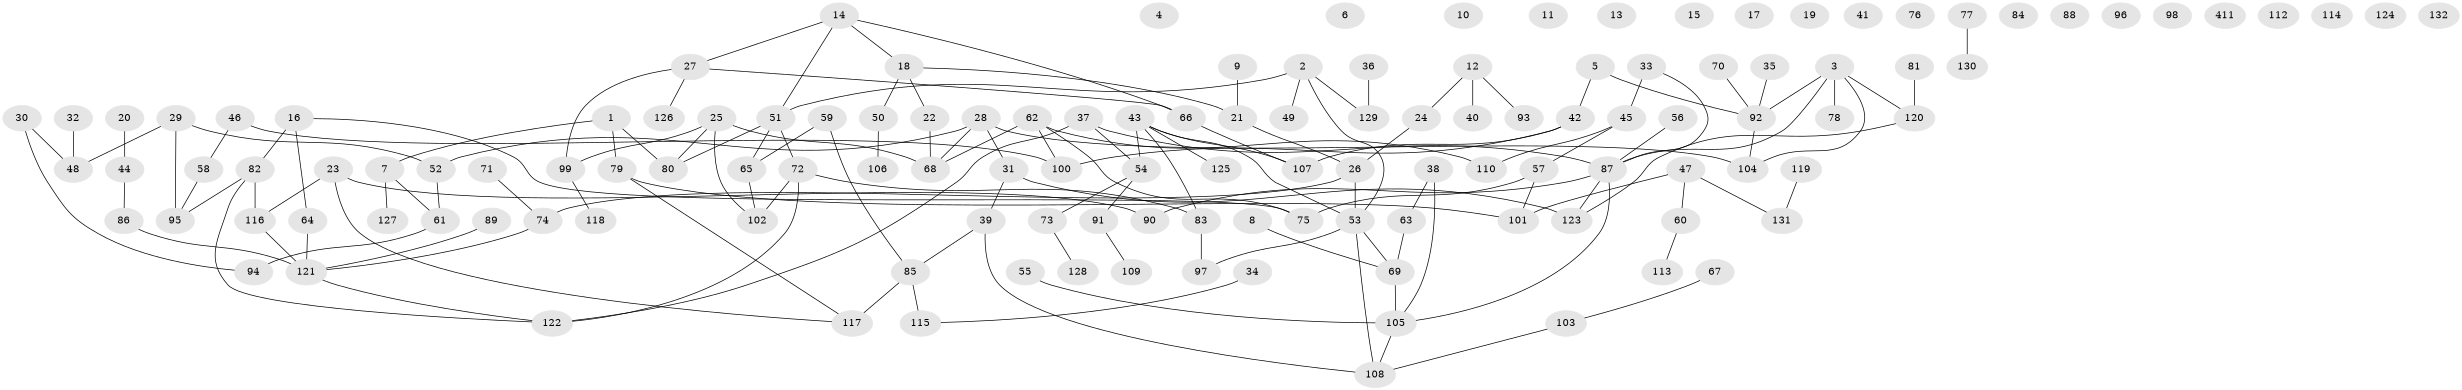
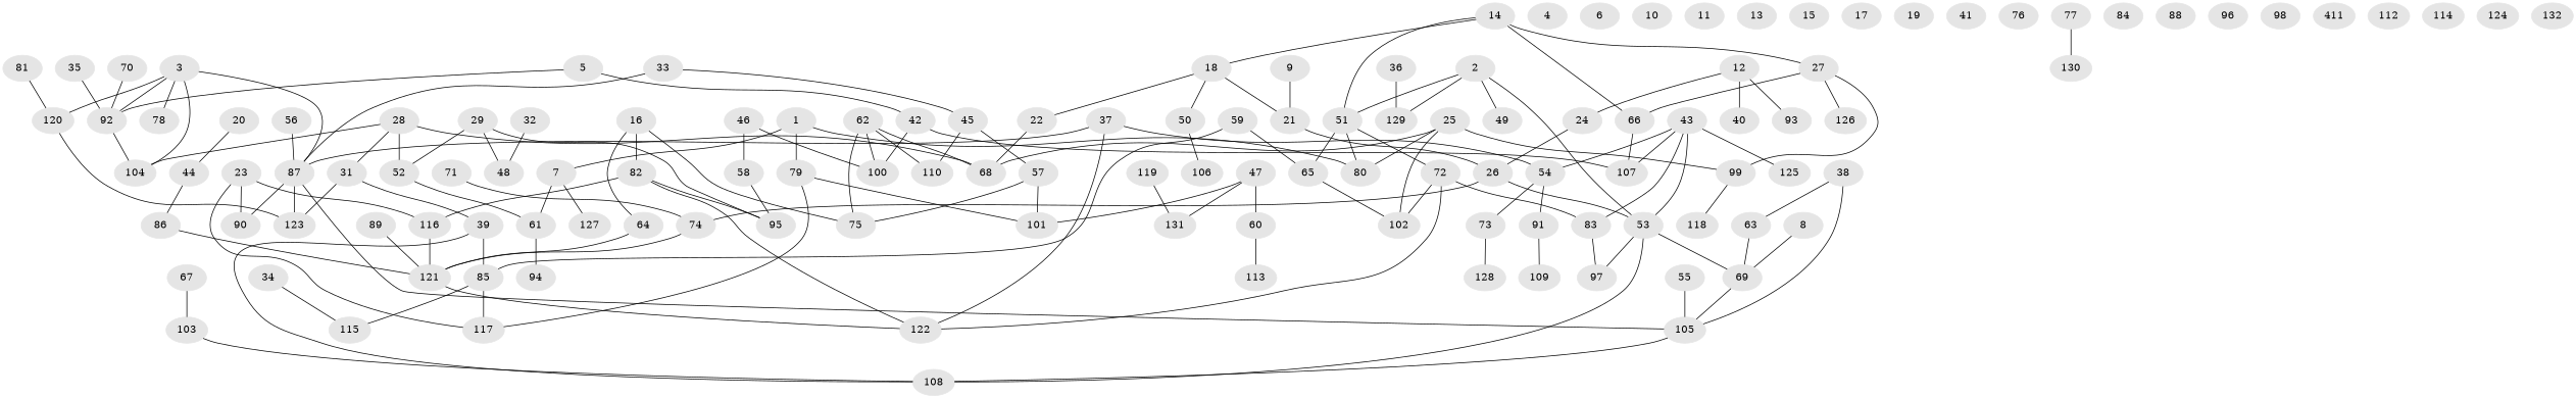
  graph {
    node [color=gray90 style=filled]
    1
    7
    79
    80
    61
    127
    117
    101
    2
    49
    51
    53
    129
    65
    72
    69
    108
    97
    3
    78
    87
    92
    104
    120
    90
    123
    105
    4
    5
    42
    100
    107
    6
    94
    8
    9
    21
    26
    10
    11
    12
    24
    40
    93
    13
    14
    18
    27
    66
    22
    50
    99
    126
    15
    16
    64
    75
    82
    121
    116
    95
    122
    17
    68
    106
    19
    20
    44
    86
    74
    23
    25
    102
    118
    28
    31
    52
    39
    29
    48
-   30
    85
    32
    33
    45
    57
    110
    34
    115
    35
    36
    37
    54
    73
    91
    38
    63
    41
    43
    83
    125
    46
    58
    47
    60
    131
    113
    128
    109
    55
    56
    59
    62
    67
    103
    70
    71
    76
    77
    130
    81
    84
    88
    89
    96
    98
    n127 [label=411]
    112
    114
    119
    124
    132
    1 -- 7
    1 -- 79
    1 -- 80
    7 -- 61
    7 -- 127
    79 -- 117
    79 -- 101
    61 -- 94
    2 -- 49
    2 -- 51
    2 -- 53
    2 -- 129
    51 -- 80
    51 -- 65
    51 -- 72
    53 -- 69
    53 -- 108
    53 -- 97
    65 -- 102
    72 -- 122
    72 -- 102
    72 -- 83
    69 -- 105
    3 -- 78
    3 -- 87
    3 -- 92
    3 -- 104
    3 -- 120
    87 -- 90
    87 -- 123
    87 -- 105
    92 -- 104
    120 -- 123
    105 -- 108
    5 -- 92
    5 -- 42
    42 -- 100
    42 -- 107
    8 -- 69
    9 -- 21
    21 -- 26
    26 -- 53
    26 -- 74
    12 -- 24
    12 -- 40
    12 -- 93
    24 -- 26
    14 -- 51
    14 -- 18
    14 -- 27
    14 -- 66
    18 -- 21
    18 -- 22
    18 -- 50
    27 -- 66
    27 -- 99
    27 -- 126
    66 -- 107
    22 -- 68
    50 -- 106
    99 -- 118
    16 -- 64
    16 -- 75
    16 -- 82
    64 -- 121
    82 -- 116
    82 -- 95
    82 -- 122
    121 -- 122
    116 -- 121
    20 -- 44
    44 -- 86
    86 -- 121
    74 -- 121
    23 -- 117
    23 -- 90
    23 -- 116
    25 -- 80
    25 -- 99
    25 -- 68
    25 -- 102
    28 -- 104
    28 -- 68
    28 -- 31
    28 -- 52
    31 -- 123
    31 -- 39
    52 -- 61
    39 -- 108
    39 -- 85
    29 -- 95
    29 -- 52
    29 -- 48
-   30 -- 94
-   30 -- 48
    85 -- 117
    85 -- 115
    32 -- 48
    33 -- 87
    33 -- 45
    45 -- 57
    45 -- 110
    57 -- 101
    57 -- 75
    34 -- 115
    35 -- 92
    36 -- 129
    37 -- 87
    37 -- 122
    37 -- 54
    54 -- 73
    54 -- 91
    73 -- 128
    91 -- 109
    38 -- 105
    38 -- 63
    63 -- 69
    43 -- 53
    43 -- 107
    43 -- 54
    43 -- 83
    43 -- 125
    83 -- 97
    46 -- 100
    46 -- 58
    58 -- 95
    47 -- 101
    47 -- 60
    47 -- 131
    60 -- 113
    55 -- 105
    56 -- 87
    59 -- 65
    59 -- 85
    62 -- 100
    62 -- 75
    62 -- 68
    62 -- 110
    67 -- 103
    103 -- 108
    70 -- 92
    71 -- 74
    77 -- 130
    81 -- 120
    89 -- 121
    119 -- 131
  }
